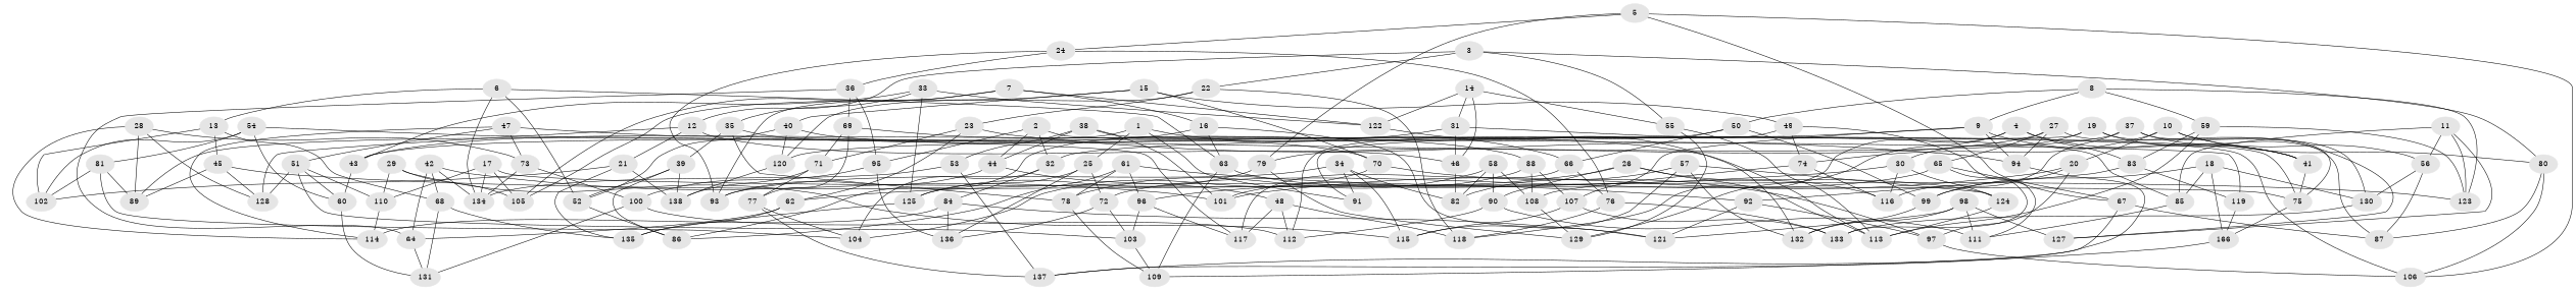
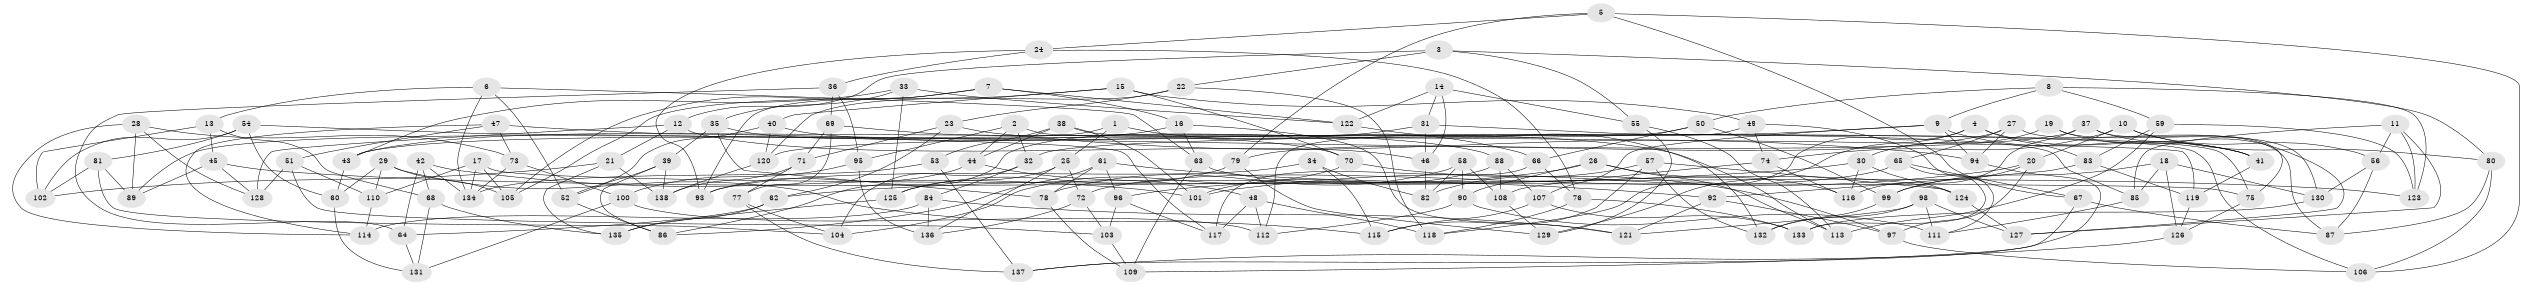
  graph {
    node [color=gray90 style=filled]
    1
    25
    66
    89
-   91
    72
    125
    136
    76
    117
    2
    32
    44
    95
    106
    84
    104
    93
    48
    100
    3
    12
    22
    55
    80
    21
    46
    128
    118
    23
    120
    129
    113
    87
    4
    41
    83
    119
    92
    5
    24
    67
    79
    36
    109
    6
    13
    52
    63
    134
    45
    68
    102
    86
    53
    137
    124
    7
    16
    105
    122
    43
    121
    132
    8
    9
    50
    59
    123
    94
    107
    99
    10
    20
    56
    74
    97
    101
    130
    116
    108
    11
    85
    127
    111
    135
    138
    82
    131
    14
    31
    15
    40
    49
    70
    112
    60
    17
    75
    110
-   126 [label=166]
+   126
    114
    18
    133
    19
    30
    62
    71
    64
    77
    69
    103
    26
    90
    96
    27
    65
    28
    73
    29
    115
    33
    35
    39
    78
    34
    88
    37
    38
    42
    47
    51
    54
    81
    57
    58
    61
    98
    1 -- 25
    1 -- 66
    1 -- 89
-   1 -- 91
    25 -- 72
    25 -- 125
    25 -- 136
    66 -- 76
    66 -- 117
    72 -- 136
    72 -- 103
    125 -- 135
    76 -- 118
    76 -- 133
    2 -- 32
    2 -- 44
    2 -- 95
    2 -- 106
    32 -- 84
    32 -- 104
    44 -- 93
    44 -- 48
    95 -- 136
    95 -- 100
    84 -- 136
    84 -- 121
    84 -- 114
    48 -- 117
    48 -- 118
    48 -- 112
    100 -- 131
    100 -- 112
    3 -- 12
    3 -- 22
    3 -- 55
    3 -- 80
    12 -- 21
    12 -- 46
    12 -- 128
    22 -- 118
    22 -- 23
    22 -- 120
    55 -- 129
    55 -- 113
    80 -- 106
    80 -- 87
    21 -- 102
    21 -- 135
    21 -- 138
    46 -- 82
    23 -- 94
    23 -- 62
    23 -- 71
    120 -- 138
    4 -- 118
    4 -- 129
    4 -- 41
    4 -- 83
-   41 -- 75
+   41 -- 119
    83 -- 119
    83 -- 92
    119 -- 126
    92 -- 121
    92 -- 97
    5 -- 106
    5 -- 24
    5 -- 67
    5 -- 79
    24 -- 76
    24 -- 93
    24 -- 36
    67 -- 87
    67 -- 109
    79 -- 125
    79 -- 129
    36 -- 95
    36 -- 64
    36 -- 69
    6 -- 13
    6 -- 52
    6 -- 63
    6 -- 134
    13 -- 45
    13 -- 68
    13 -- 102
    52 -- 86
    63 -- 109
    63 -- 124
    45 -- 89
    45 -- 128
    45 -- 123
    68 -- 135
    68 -- 131
    53 -- 134
    53 -- 137
-   124 -- 113
+   124 -- 127
    7 -- 93
    7 -- 16
    7 -- 105
    7 -- 122
    16 -- 63
    16 -- 43
    16 -- 121
    122 -- 132
    43 -- 60
    8 -- 9
    8 -- 50
    8 -- 59
    8 -- 123
    9 -- 32
    9 -- 41
    9 -- 94
    9 -- 107
    50 -- 66
    50 -- 120
    50 -- 99
    59 -- 113
    59 -- 83
    59 -- 123
    94 -- 137
    107 -- 133
    107 -- 115
    99 -- 132
    10 -- 80
    10 -- 20
    10 -- 56
    10 -- 74
    20 -- 99
    20 -- 97
    20 -- 101
    56 -- 87
    56 -- 130
    74 -- 116
    74 -- 108
    97 -- 106
    130 -- 133
    108 -- 129
    11 -- 123
    11 -- 56
    11 -- 85
    11 -- 127
    85 -- 111
    14 -- 55
    14 -- 46
    14 -- 122
    14 -- 31
    31 -- 46
    31 -- 86
    31 -- 85
    15 -- 105
    15 -- 40
    15 -- 49
    15 -- 70
    40 -- 120
    40 -- 113
    40 -- 52
    49 -- 74
    49 -- 111
    49 -- 112
    70 -- 104
    70 -- 97
    60 -- 131
    17 -- 134
    17 -- 105
    17 -- 75
    17 -- 110
    75 -- 126
    110 -- 114
    126 -- 137
    18 -- 99
    18 -- 130
    18 -- 85
    18 -- 126
-   19 -- 91
    19 -- 41
    19 -- 130
    19 -- 30
    30 -- 124
    30 -- 116
    30 -- 62
    62 -- 135
    62 -- 64
    71 -- 138
    71 -- 77
    64 -- 131
    77 -- 104
    77 -- 137
    69 -- 71
    69 -- 77
    69 -- 88
    103 -- 109
    26 -- 113
    26 -- 116
    26 -- 90
    26 -- 96
    90 -- 111
    90 -- 112
    96 -- 117
    96 -- 103
    27 -- 87
    27 -- 79
    27 -- 94
    27 -- 65
    65 -- 72
    65 -- 67
    65 -- 133
    28 -- 89
    28 -- 128
    28 -- 114
    28 -- 73
    73 -- 100
    73 -- 134
    29 -- 105
-   51 -- 60
+   29 -- 60
    29 -- 110
    29 -- 115
    33 -- 125
    33 -- 122
    33 -- 43
    33 -- 35
    35 -- 70
    35 -- 39
    35 -- 78
    39 -- 52
    39 -- 86
    39 -- 138
    78 -- 109
-   34 -- 91
    34 -- 93
    34 -- 82
    34 -- 115
    88 -- 107
    88 -- 101
    88 -- 108
    37 -- 43
    37 -- 116
    37 -- 127
    37 -- 75
    38 -- 44
    38 -- 53
    38 -- 101
    38 -- 75
    42 -- 134
    42 -- 68
    42 -- 101
    42 -- 64
    47 -- 119
    47 -- 114
    47 -- 73
    47 -- 51
    51 -- 128
    51 -- 110
    51 -- 103
    54 -- 117
    54 -- 102
    54 -- 60
    54 -- 81
    81 -- 89
    81 -- 104
    81 -- 102
    57 -- 124
    57 -- 132
    57 -- 82
    57 -- 115
    58 -- 108
    58 -- 82
    58 -- 90
    58 -- 78
    61 -- 92
    61 -- 86
    61 -- 96
    61 -- 78
    98 -- 121
    98 -- 132
    98 -- 127
    98 -- 111
  }
